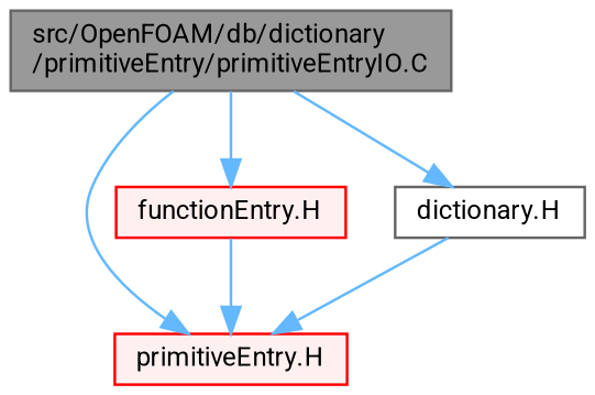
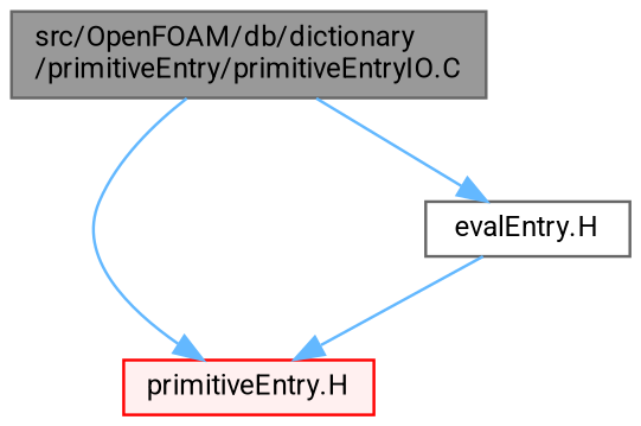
  digraph {
    fontname=Roboto
    node [color=red fillcolor="#FFF0F0" fontname=Roboto fontsize=10 shape=box style=filled]
    edge [color=steelblue1 fontname=Roboto fontsize=10 labelfontname=Helvetica labelfontsize=10 style=solid]
    n1 [color=gray40 fillcolor=grey60 fontcolor=black height=0.2 label="src/OpenFOAM/db/dictionary\l/primitiveEntry/primitiveEntryIO.C" width=0.4]
    n2 [height=0.2 label="primitiveEntry.H" width=0.4]
-   n3 [height=0.2 label="functionEntry.H" width=0.4]
-   n4 [color=grey40 fillcolor=white height=0.2 label="dictionary.H" width=0.4]
+   n4 [color=grey40 fillcolor=white height=0.2 label="evalEntry.H" width=0.4]
    n1 -> n2
-   n1 -> n3
    n1 -> n4
-   n3 -> n2
    n4 -> n2
  }
